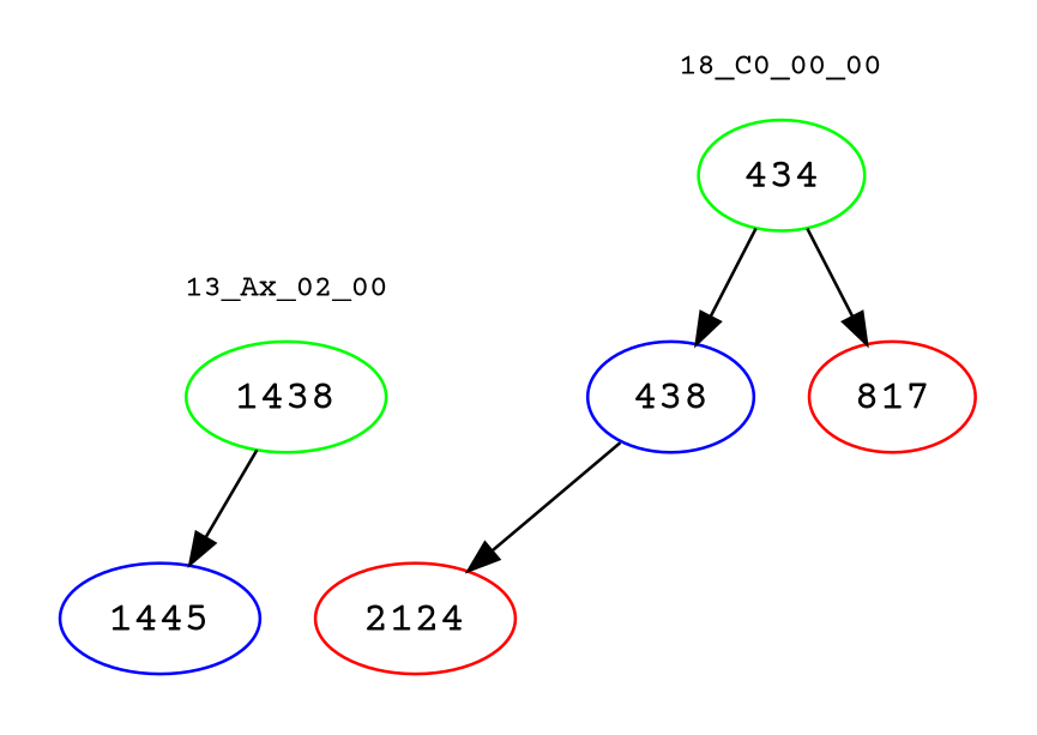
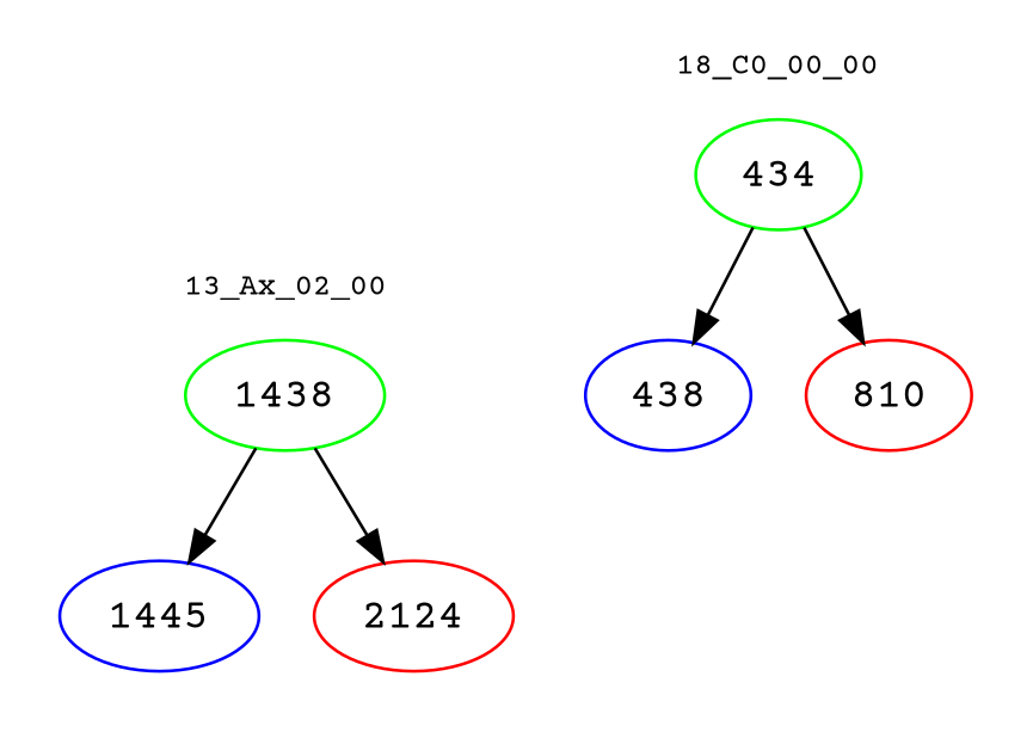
  digraph {
    fontname="Courier Prime"
    node [color=green fontname="Courier Prime"]
    edge [color=black fontname="Courier Prime"]
    n1 [label=1438]
    n2 [color=blue label=1445]
    n3 [color=red label=2124]
    n4 [label=434]
    n5 [color=blue label=438]
-   n6 [color=red label=817]
+   n6 [color=red label=810]
    subgraph cluster_1 {
      color=white
      fontsize=10
      label="13_Ax_02_00"
      n1
      n2
      n3
    }
    subgraph cluster_2 {
      color=white
      fontsize=10
      label="18_C0_00_00"
      n4
      n5
      n6
    }
    n1 -> n2
-   n5 -> n3
+   n1 -> n3
    n4 -> n5
    n4 -> n6
  }
